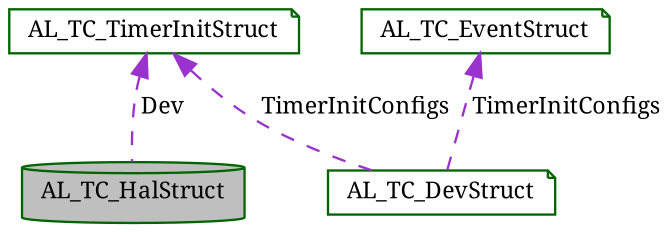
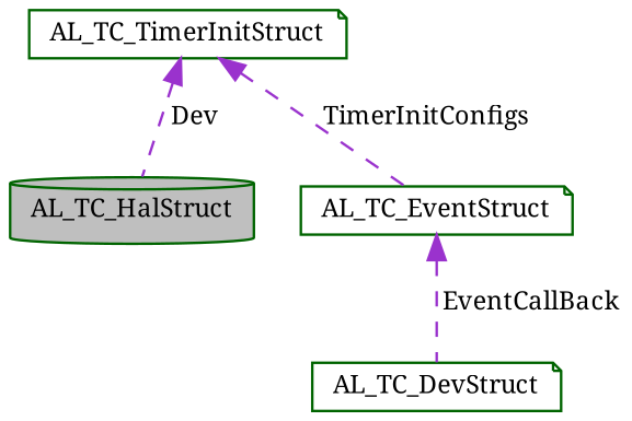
  digraph {
    fontname="Noto Serif"
    node [color=darkgreen fillcolor=white fontname="Noto Serif" fontsize=10 shape=note style=filled]
    edge [color=darkorchid3 dir=back fontname="Noto Serif" fontsize=10 labelfontname=Helvetica labelfontsize=10 style=dashed]
    n1 [fillcolor=grey75 fontcolor=black height=0.2 label=AL_TC_HalStruct shape=cylinder width=0.4]
    n2 [height=0.2 label=AL_TC_DevStruct width=0.4]
    n3 [height=0.2 label=AL_TC_TimerInitStruct width=0.4]
    n4 [height=0.2 label=AL_TC_EventStruct width=0.4]
    n3 -> n1 [label=" Dev"]
-   n3 -> n2 [label=" TimerInitConfigs"]
-   n4 -> n2 [label=" TimerInitConfigs"]
+   n3 -> n4 [label=" TimerInitConfigs"]
+   n4 -> n2 [label=" EventCallBack"]
  }
